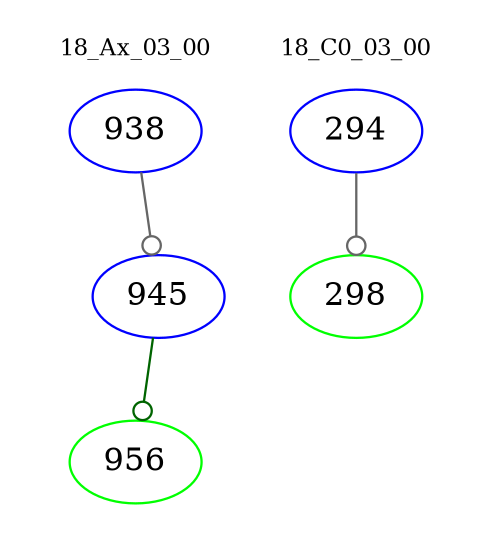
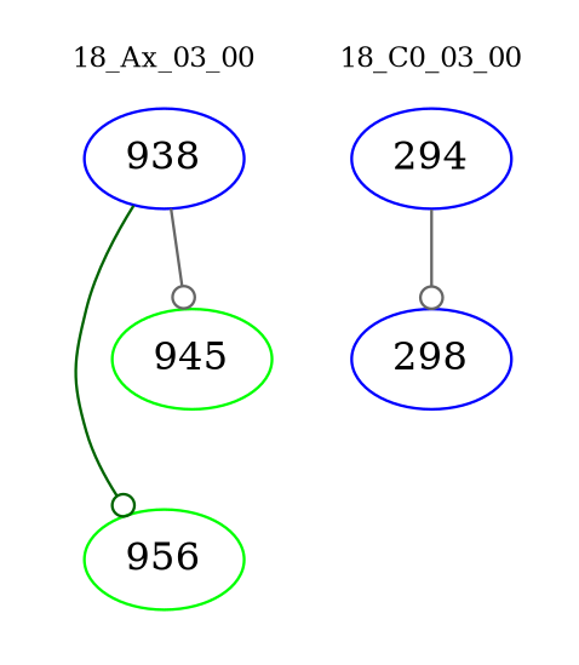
  digraph {
    node [color=green]
    edge [arrowhead=odot color=gray40]
    n1 [color=blue label=938]
    n2 [label=956]
-   n3 [color=blue label=945]
+   n3 [label=945]
    n4 [color=blue label=294]
-   n5 [label=298]
+   n5 [color=blue label=298]
    subgraph cluster_1 {
      color=white
      fontsize=10
      label="18_Ax_03_00"
      n1
      n2
      n3
    }
    subgraph cluster_2 {
      color=white
      fontsize=10
      label="18_C0_03_00"
      n4
      n5
    }
-   n3 -> n2 [color=darkgreen]
+   n1 -> n2 [color=darkgreen]
    n1 -> n3
    n4 -> n5
  }
